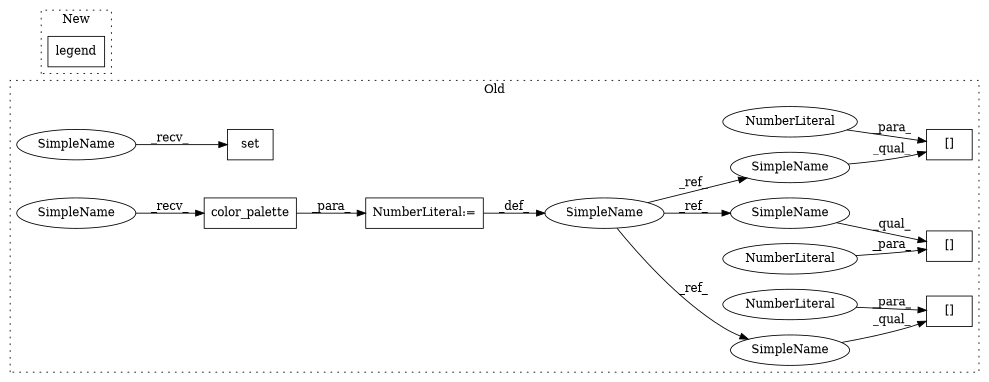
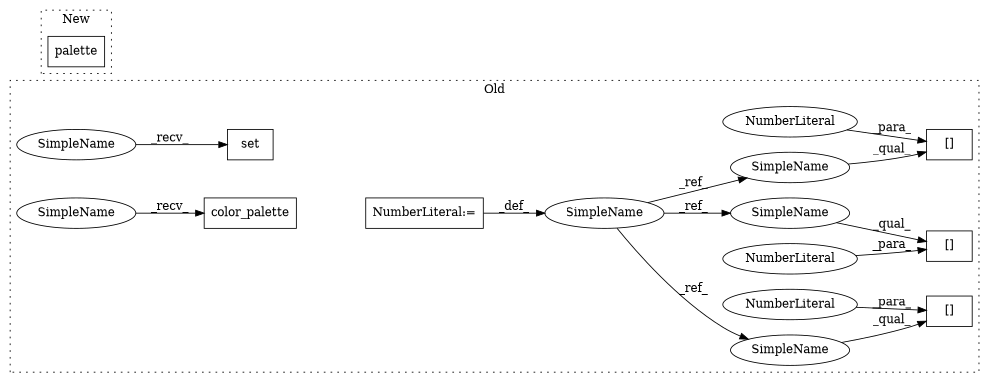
  digraph {
    rankdir=LR
    node [a=42 l=7 shape=ellipse]
    n1 [a=2 l="8,1" label="[]" s="1471,1480" shape=box]
    n2 [a=34 l=1 label=NumberLiteral s=1479]
    n3 [a=7 l=1 label="NumberLiteral:=" s=551 shape=box]
    n4 [a=2 l="8,1" label="[]" s="1168,1177" shape=box]
    n5 [a=34 l=1 label=NumberLiteral s=1176]
    n6 [a=2 l="8,1" label="[]" s="1302,1311" shape=box]
    n7 [a=34 l=1 label=NumberLiteral s=1310]
    n8 [label=SimpleName s=544]
    n9 [a=32 l=15 label=color_palette s=560 shape=box]
    n10 [a=32 l=5 label=set s=505 shape=box]
    n11 [label=SimpleName s=497]
    n12 [label=SimpleName s=552]
    n13 [label=SimpleName s=1302]
    n14 [label=SimpleName s=1168]
    n15 [label=SimpleName s=1471]
-   n16 [a=32 l=8 label=legend s=2032 shape=box]
+   n16 [a=32 l=8 label=palette s=2032 shape=box]
    subgraph cluster_1 {
      label=Old
      style=dotted
      n1
      n2
      n3
      n4
      n5
      n6
      n7
      n8
      n9
      n10
      n11
      n12
      n13
      n14
      n15
    }
    subgraph cluster_2 {
      label=New
      style=dotted
      n16
    }
    n2 -> n1 [label=_para_]
    n3 -> n8 [label=_def_]
    n5 -> n4 [label=_para_]
    n7 -> n6 [label=_para_]
    n8 -> n13 [label=_ref_]
    n8 -> n14 [label=_ref_]
    n8 -> n15 [label=_ref_]
-   n9 -> n3 [label=_para_]
    n11 -> n10 [label=_recv_]
    n12 -> n9 [label=_recv_]
    n13 -> n6 [label=_qual_]
    n14 -> n4 [label=_qual_]
    n15 -> n1 [label=_qual_]
  }
